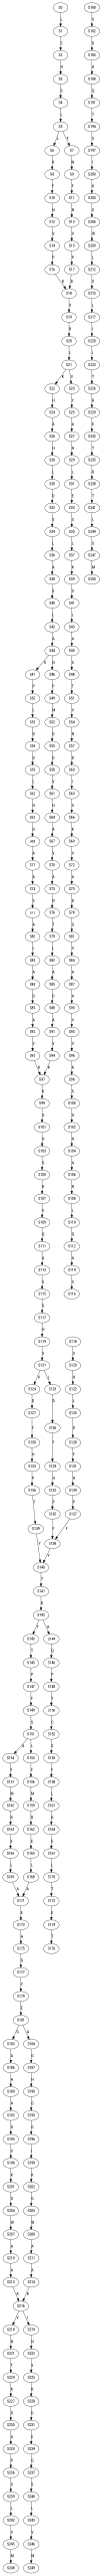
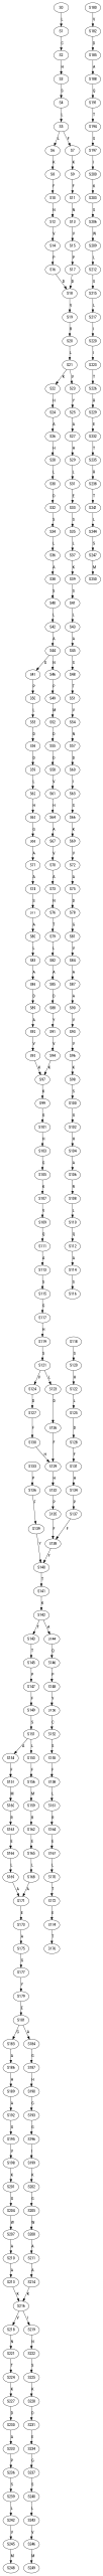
  strict digraph {
    fontname="Roboto Condensed"
    node [fontname="Roboto Condensed"]
    edge [fontname="Roboto Condensed"]
    S0
    S1
    S2
    S3
    S4
    S5
    S6
    S7
    S8
    S9
    S10
    S11
    S12
    S13
    S14
    S15
    S16
    S17
    S18
    S19
    S20
    S21
    S22
    S23
    S24
    S25
    S26
    S27
    S28
    S29
    S30
    S31
    S32
    S33
    S34
    S35
    S36
    S37
    S38
    S39
    S40
    S41
    S42
    S43
    S44
    S45
    S46
    S47
    S48
    S49
    S50
    S51
    S52
    S53
    S54
    S55
    S56
    S57
    S58
    S59
    S60
    S61
    S62
    S63
    S64
    S65
    S66
    S67
    S68
    S69
    S70
    S71
    S72
    S73
    S74
    S75
    S76
    S77
    S78
    S79
    S80
    S81
    S82
    S83
    S84
    S85
    S86
    S87
    S88
    S89
    S90
    S91
    S92
    S93
    S94
    S95
    S96
    S97
    S98
    S99
    S100
    S101
    S102
    S103
    S104
    S105
    S106
    S107
    S108
    S109
    S110
    S111
    S112
    S113
    S114
    S115
    S116
    S117
    S119
    S118
    S120
    S121
    S122
    S123
    S124
    S125
    S126
    S127
    S128
    S129
    S130
    S131
    S132
    S133
    S134
    S135
    S136
    S137
    S138
    S139
    S140
    S141
    S142
    S143
    S144
    S145
    S146
    S147
    S148
    S149
    S150
    S151
    S152
    S153
    S154
    S155
    S156
    S157
    S158
    S159
    S160
    S161
    S162
    S163
    S164
    S165
    S166
    S167
    S168
    S169
    S170
    S171
    S172
    S173
    S174
    S175
    S176
    S177
    S179
    S181
    S180
    S182
    S183
    S184
    S185
    S186
    S187
    S188
    S189
    S190
    S191
    S192
    S193
    S194
    S195
    S196
    S197
    S198
    S199
    S200
    S201
    S202
    S203
    S204
    S205
    S206
    S207
    S208
    S209
    S210
    S211
    S212
    S213
    S214
    S215
    S216
    S217
    S218
    S219
    S220
    S221
    S222
    S223
    S224
    S225
    S226
    S227
    S228
    S229
    S230
    S231
    S232
    S233
    S234
    S235
    S236
    S237
    S238
    S239
    S240
    S241
    S242
    S243
    S244
    S245
    S246
    S247
    S248
    S249
    S250
    S0 -> S1 [label=L]
    S1 -> S2 [label=C]
    S2 -> S3 [label=H]
    S3 -> S4 [label=S]
    S4 -> S5 [label=L]
    S5 -> S6 [label=L]
    S5 -> S7 [label=F]
    S6 -> S8 [label=K]
-   S7 -> S9 [label=W]
+   S7 -> S9 [label=K]
    S8 -> S10 [label=F]
    S9 -> S11 [label=F]
    S10 -> S12 [label=N]
    S11 -> S13 [label=N]
    S12 -> S14 [label=V]
    S13 -> S15 [label=V]
    S14 -> S16 [label=P]
    S15 -> S17 [label=P]
    S16 -> S18 [label=D]
    S17 -> S18 [label=D]
    S18 -> S19 [label=V]
    S19 -> S20 [label=R]
    S20 -> S21 [label=L]
    S21 -> S22 [label=K]
    S21 -> S23 [label=V]
    S22 -> S24 [label=H]
    S23 -> S25 [label=Y]
    S24 -> S26 [label=A]
    S25 -> S27 [label=A]
    S26 -> S28 [label=H]
    S27 -> S29 [label=H]
    S28 -> S30 [label=L]
    S29 -> S31 [label=L]
    S30 -> S32 [label=D]
    S31 -> S33 [label=E]
    S32 -> S34 [label=S]
    S33 -> S35 [label=S]
    S34 -> S36 [label=L]
    S35 -> S37 [label=L]
    S36 -> S38 [label=A]
    S37 -> S39 [label=K]
    S38 -> S40 [label=S]
    S39 -> S41 [label=S]
    S40 -> S42 [label=L]
    S41 -> S43 [label=L]
    S42 -> S44 [label=A]
    S43 -> S45 [label=A]
    S44 -> S46 [label=N]
    S44 -> S47 [label=G]
    S45 -> S48 [label=S]
    S46 -> S49 [label=P]
    S47 -> S50 [label=P]
    S48 -> S51 [label=T]
    S49 -> S52 [label=M]
    S50 -> S53 [label=L]
    S51 -> S54 [label=V]
    S52 -> S55 [label=D]
    S53 -> S56 [label=D]
    S54 -> S57 [label=N]
    S55 -> S58 [label=D]
    S56 -> S59 [label=D]
    S57 -> S60 [label=D]
    S58 -> S61 [label=V]
    S59 -> S62 [label=L]
    S60 -> S63 [label=I]
    S61 -> S64 [label=H]
    S62 -> S65 [label=H]
    S63 -> S66 [label=S]
    S64 -> S67 [label=A]
    S65 -> S68 [label=G]
    S66 -> S69 [label=K]
    S67 -> S70 [label=V]
    S68 -> S71 [label=A]
    S69 -> S72 [label=V]
    S70 -> S73 [label=A]
    S71 -> S74 [label=A]
    S72 -> S75 [label=A]
    S73 -> S76 [label=N]
    S74 -> S77 [label=S]
    S75 -> S78 [label=D]
    S76 -> S79 [label=T]
    S77 -> S80 [label=A]
    S78 -> S81 [label=G]
    S79 -> S82 [label=L]
    S80 -> S83 [label=L]
    S81 -> S84 [label=V]
    S82 -> S85 [label=A]
    S83 -> S86 [label=A]
    S84 -> S87 [label=A]
    S85 -> S88 [label=D]
    S86 -> S89 [label=D]
    S87 -> S90 [label=A]
-   S88 -> S91 [label=A]
+   S88 -> S91 [label=Y]
    S89 -> S92 [label=A]
    S90 -> S93 [label=V]
    S91 -> S94 [label=V]
    S92 -> S95 [label=V]
    S93 -> S96 [label=V]
    S94 -> S97 [label=K]
    S95 -> S97 [label=K]
    S96 -> S98 [label=K]
    S97 -> S99 [label=K]
    S98 -> S100 [label=S]
    S99 -> S101 [label=G]
    S100 -> S102 [label=G]
    S101 -> S103 [label=H]
    S102 -> S104 [label=H]
    S103 -> S105 [label=G]
    S104 -> S106 [label=A]
    S105 -> S107 [label=K]
    S106 -> S108 [label=R]
    S107 -> S109 [label=V]
    S108 -> S110 [label=L]
    S109 -> S111 [label=Q]
    S110 -> S112 [label=Q]
    S111 -> S113 [label=A]
    S112 -> S114 [label=A]
    S113 -> S115 [label=S]
    S114 -> S116 [label=S]
    S115 -> S117 [label=G]
    S117 -> S119 [label=H]
    S119 -> S121 [label=S]
    S118 -> S120 [label=S]
    S120 -> S122 [label=H]
    S121 -> S123 [label=L]
    S121 -> S124 [label=V]
    S122 -> S125 [label=L]
    S123 -> S126 [label=D]
    S124 -> S127 [label=D]
    S125 -> S128 [label=D]
    S126 -> S129 [label=F]
    S127 -> S130 [label=F]
    S128 -> S131 [label=F]
    S129 -> S132 [label=H]
-   S130 -> S133 [label=H]
+   S130 -> S129 [label=H]
    S131 -> S134 [label=H]
    S132 -> S135 [label=P]
    S133 -> S136 [label=P]
    S134 -> S137 [label=P]
    S135 -> S138 [label=F]
    S136 -> S139 [label=F]
    S137 -> S138 [label=F]
    S138 -> S140 [label=Y]
    S139 -> S140 [label=Y]
    S140 -> S141 [label=T]
    S141 -> S142 [label=K]
    S142 -> S143 [label=T]
    S142 -> S144 [label=A]
    S143 -> S145 [label=T]
    S144 -> S146 [label=Q]
    S145 -> S147 [label=P]
    S146 -> S148 [label=P]
    S147 -> S149 [label=F]
    S148 -> S150 [label=Y]
    S149 -> S151 [label=S]
    S150 -> S152 [label=C]
    S151 -> S153 [label=L]
    S151 -> S154 [label=A]
    S152 -> S155 [label=S]
    S153 -> S156 [label=F]
    S154 -> S157 [label=F]
    S155 -> S158 [label=F]
    S156 -> S159 [label=M]
    S157 -> S160 [label=M]
    S158 -> S161 [label=L]
    S159 -> S162 [label=R]
    S160 -> S163 [label=R]
    S161 -> S164 [label=R]
    S162 -> S165 [label=E]
    S163 -> S166 [label=E]
    S164 -> S167 [label=E]
    S165 -> S168 [label=L]
    S166 -> S169 [label=L]
    S167 -> S170 [label=L]
    S168 -> S171 [label=A]
    S169 -> S171 [label=A]
    S170 -> S172 [label=T]
    S171 -> S173 [label=E]
    S172 -> S174 [label=E]
    S173 -> S175 [label=A]
    S174 -> S176 [label=T]
    S175 -> S177 [label=G]
    S177 -> S179 [label=Y]
    S179 -> S181 [label=E]
    S181 -> S183 [label=G]
    S181 -> S184 [label=A]
    S180 -> S182 [label=V]
    S182 -> S185 [label=D]
    S183 -> S186 [label=A]
    S184 -> S187 [label=G]
    S185 -> S188 [label=A]
    S186 -> S189 [label=H]
    S187 -> S190 [label=H]
    S188 -> S191 [label=Q]
    S189 -> S192 [label=A]
    S190 -> S193 [label=G]
    S191 -> S194 [label=T]
    S192 -> S195 [label=G]
    S193 -> S196 [label=G]
    S194 -> S197 [label=S]
    S195 -> S198 [label=V]
    S196 -> S199 [label=I]
    S197 -> S200 [label=I]
    S198 -> S201 [label=K]
    S199 -> S202 [label=K]
    S200 -> S203 [label=K]
    S201 -> S204 [label=G]
    S202 -> S205 [label=G]
    S203 -> S206 [label=S]
    S204 -> S207 [label=W]
    S205 -> S208 [label=W]
    S206 -> S209 [label=W]
    S207 -> S210 [label=A]
    S208 -> S211 [label=A]
    S209 -> S212 [label=L]
    S210 -> S213 [label=A]
    S211 -> S214 [label=A]
    S212 -> S215 [label=S]
    S213 -> S216 [label=K]
    S214 -> S216 [label=K]
    S215 -> S217 [label=L]
    S216 -> S218 [label=V]
    S216 -> S219 [label=I]
    S217 -> S220 [label=I]
    S218 -> S221 [label=N]
    S219 -> S222 [label=N]
    S220 -> S223 [label=I]
    S221 -> S224 [label=T]
    S222 -> S225 [label=S]
    S223 -> S226 [label=T]
    S224 -> S227 [label=K]
    S225 -> S228 [label=K]
    S226 -> S229 [label=R]
    S227 -> S230 [label=D]
    S228 -> S231 [label=D]
    S229 -> S232 [label=E]
    S230 -> S233 [label=A]
    S231 -> S234 [label=E]
    S232 -> S235 [label=T]
    S233 -> S236 [label=P]
    S234 -> S237 [label=G]
    S235 -> S238 [label=R]
    S236 -> S239 [label=S]
    S237 -> S240 [label=S]
    S238 -> S241 [label=T]
    S239 -> S242 [label=L]
    S240 -> S243 [label=L]
    S241 -> S244 [label=L]
    S242 -> S245 [label=V]
    S243 -> S246 [label=V]
    S244 -> S247 [label=S]
    S245 -> S248 [label=M]
    S246 -> S249 [label=M]
    S247 -> S250 [label=M]
  }
